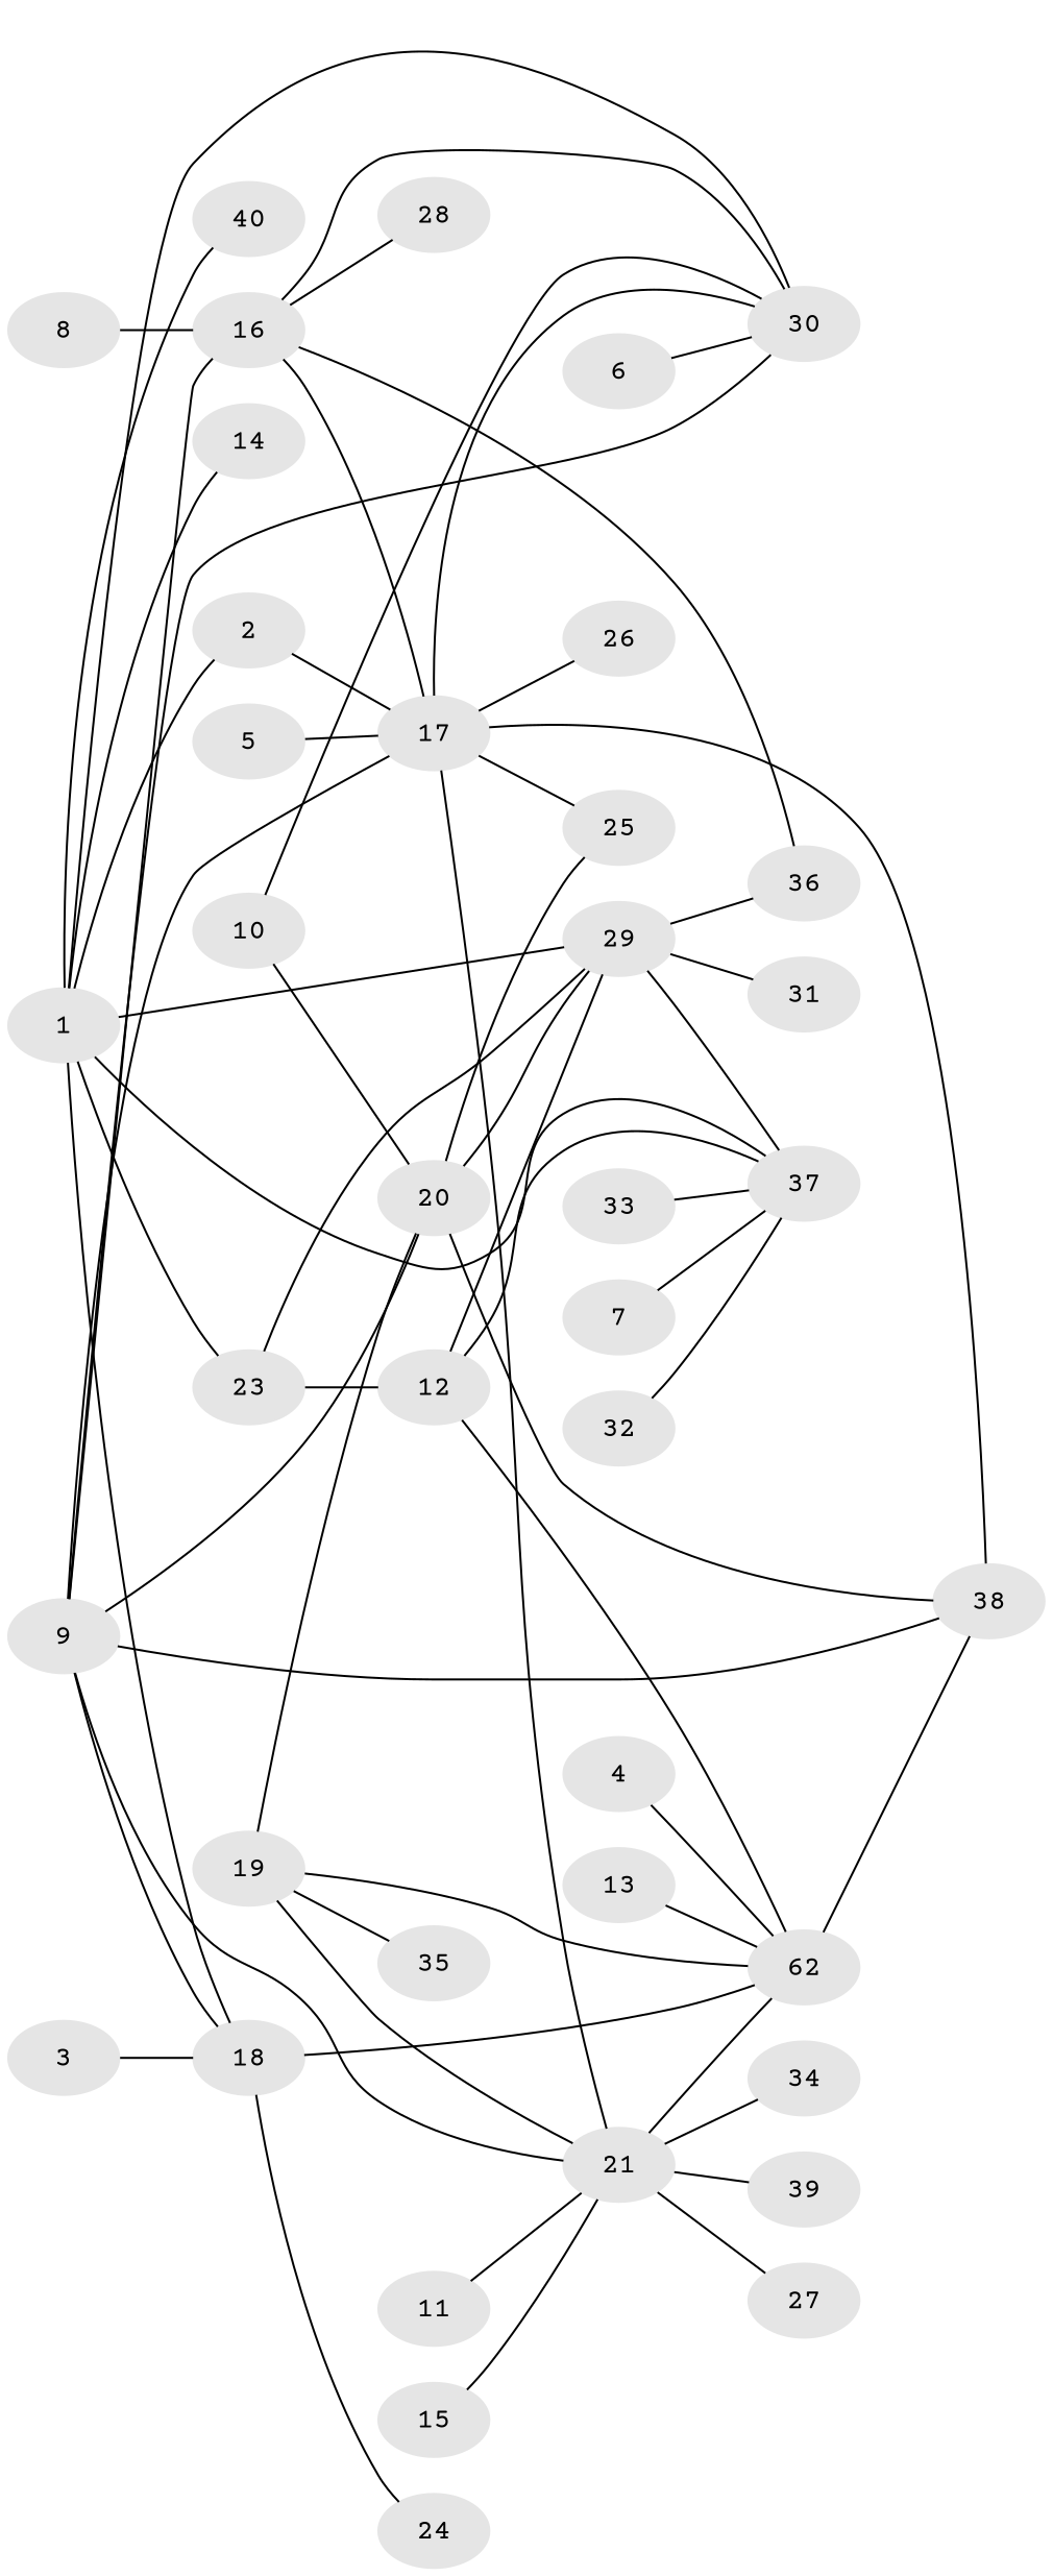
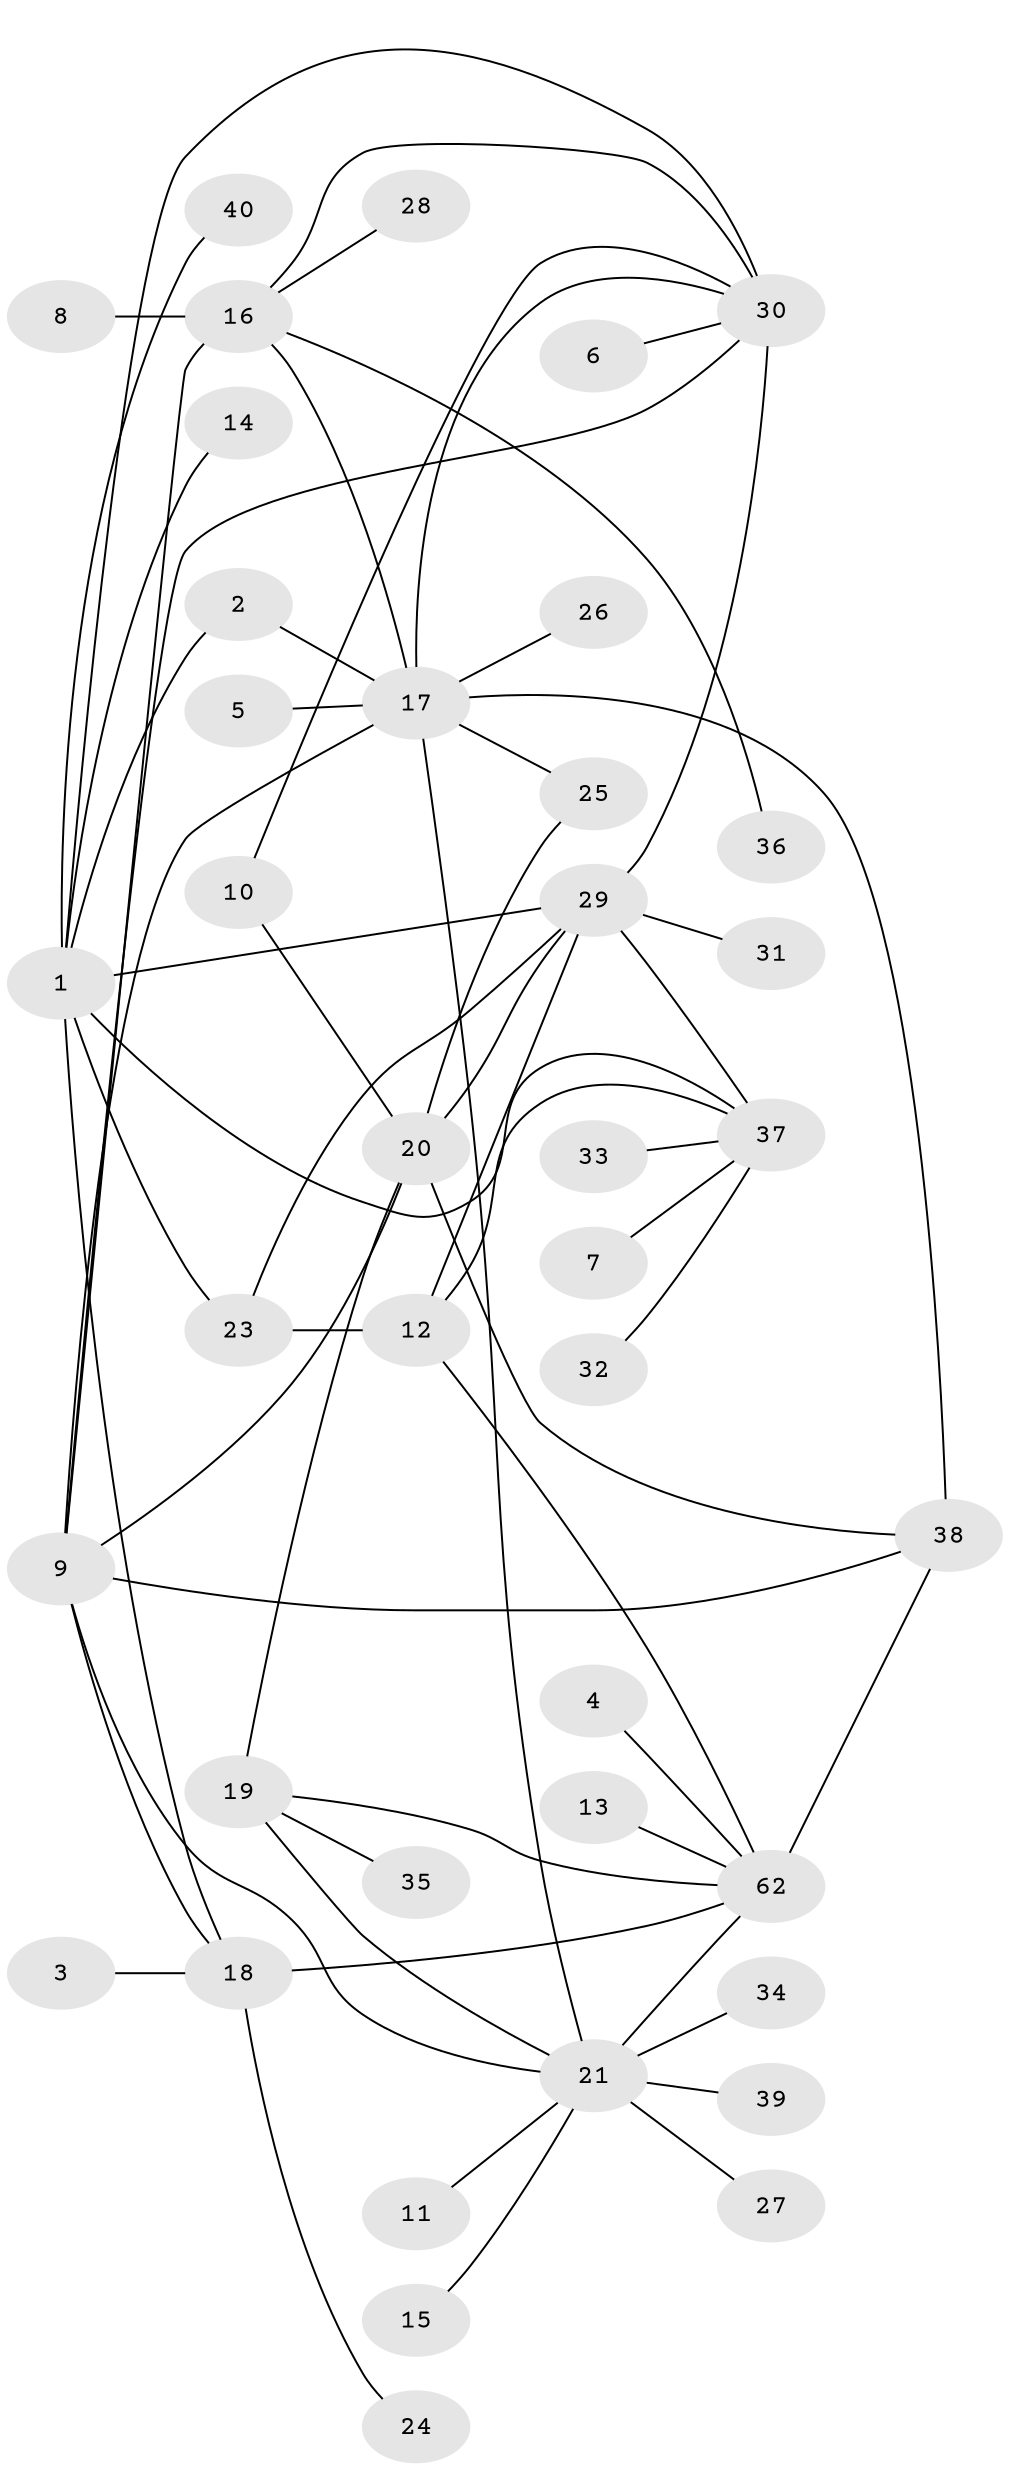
  graph {
    fontname="Courier Prime"
    rankdir=LR
    node [color=gray90 fontname="Courier Prime" style=filled]
    edge [fontname="Courier Prime" weight=1.0]
    1
    2
    14
    18
    23
    29
    30
    37
    40
    17
    12
    n12 [label=62]
    24
    31
    21
    38
    25
    26
    3
    4
    5
    6
    7
    8
    16
    28
    36
    9
    20
    27
    34
    39
    10
    11
    13
    15
    19
    35
    32
    33
    1 -- 2
    1 -- 14
    1 -- 18 [weight=3.0]
    1 -- 23
    1 -- 29 [weight=3.0]
    1 -- 30
    1 -- 37
    1 -- 40
    2 -- 17
    18 -- n12
    18 -- 24
    23 -- 29
    23 -- 12
-   29 -- 36 [weight=2.0]
+   29 -- 30 [weight=2.0]
    29 -- 37
    29 -- 31
    17 -- 30
    17 -- 21
    17 -- 38
    17 -- 25
    17 -- 26
    12 -- 29
    12 -- 37
    12 -- n12
    n12 -- 38
    21 -- n12 [weight=2.0]
    21 -- 27
    21 -- 34
    21 -- 39
    3 -- 18
    4 -- n12
    5 -- 17
    6 -- 30
    7 -- 37
    8 -- 16
    16 -- 30
    16 -- 17
    16 -- 28
    16 -- 36
    9 -- 18
    9 -- 30
    9 -- 17
    9 -- 21
    9 -- 38 [weight=2.0]
    9 -- 16
    9 -- 20
    20 -- 29
    20 -- 38 [weight=2.0]
    20 -- 25
    10 -- 30
    10 -- 20
    11 -- 21
    13 -- n12
    15 -- 21
    19 -- n12 [weight=2.0]
    19 -- 21
    19 -- 20
    19 -- 35
    32 -- 37
    33 -- 37
  }
